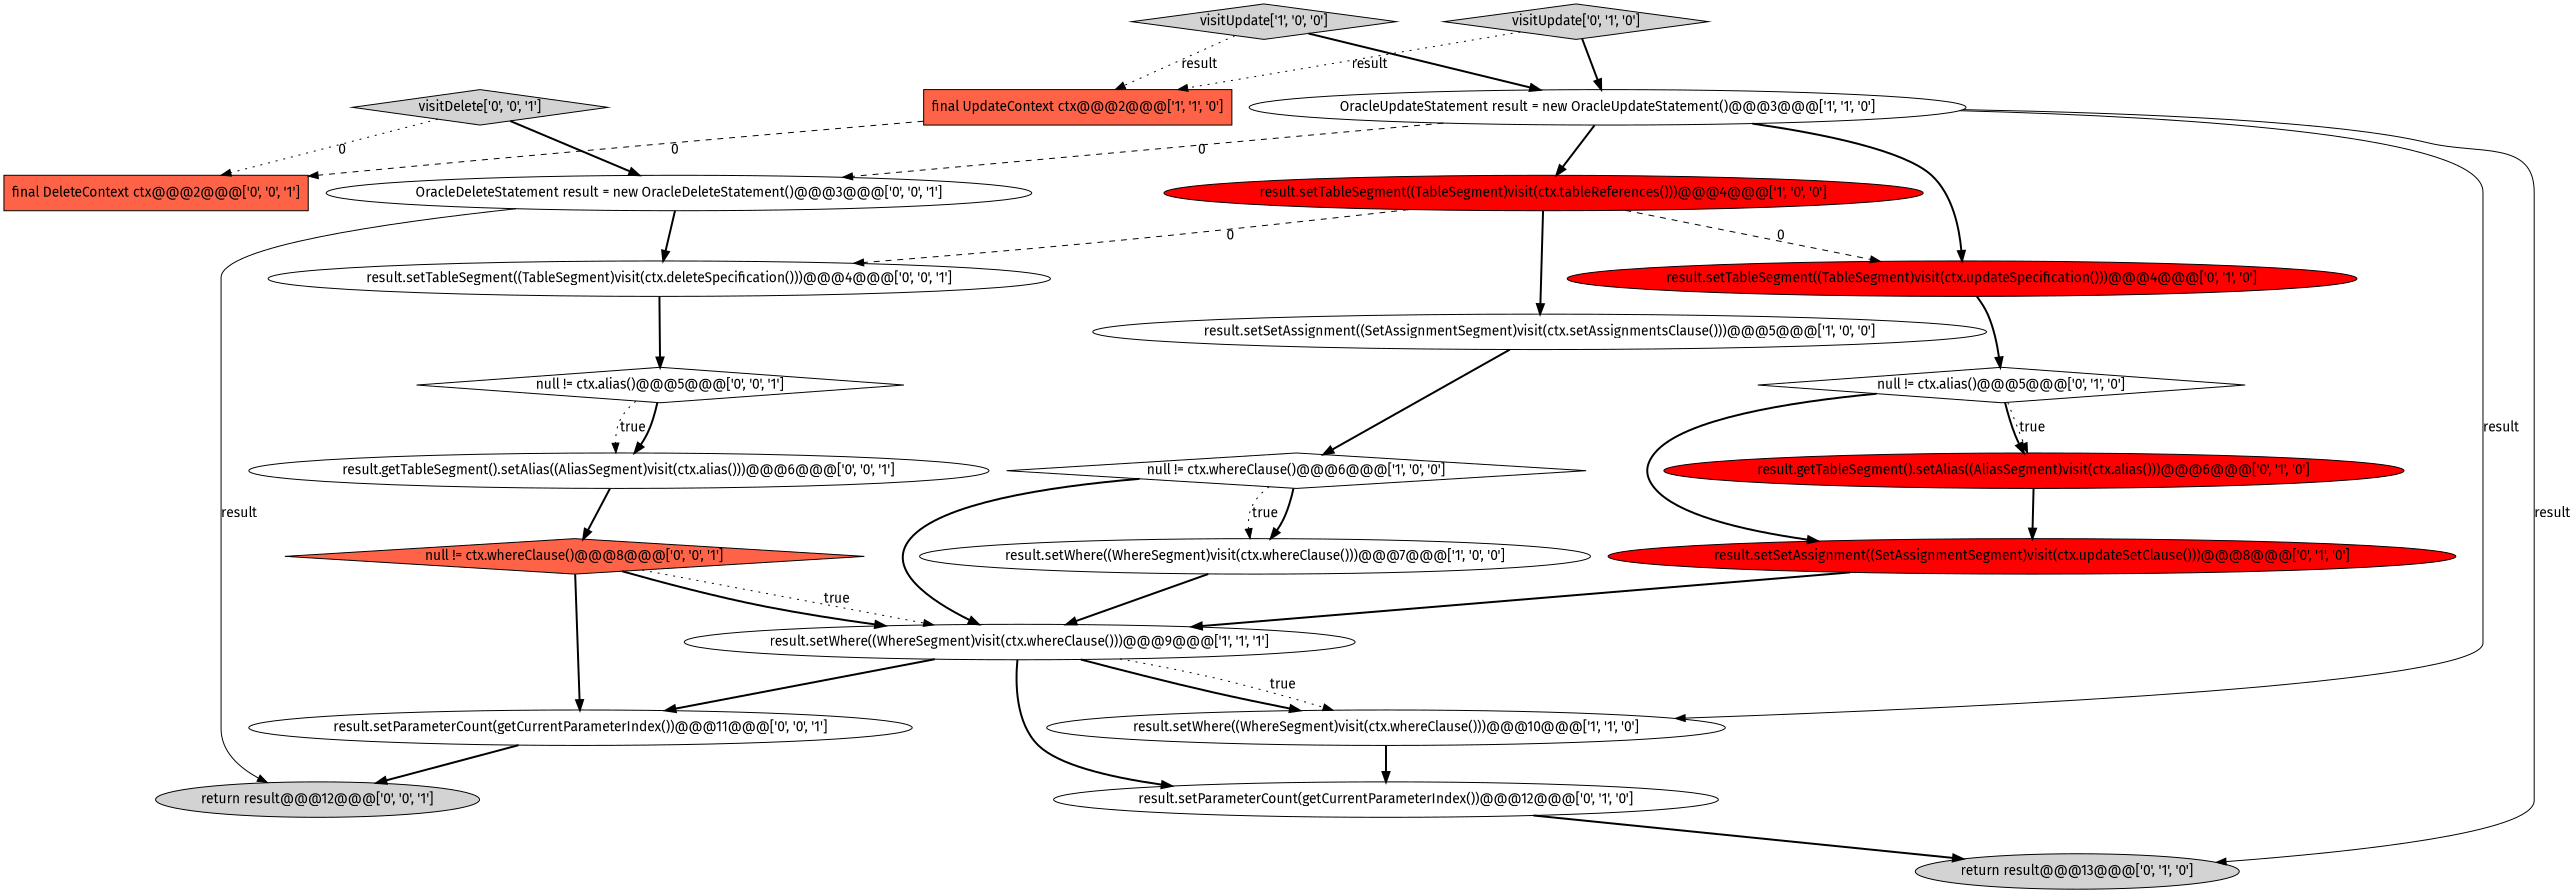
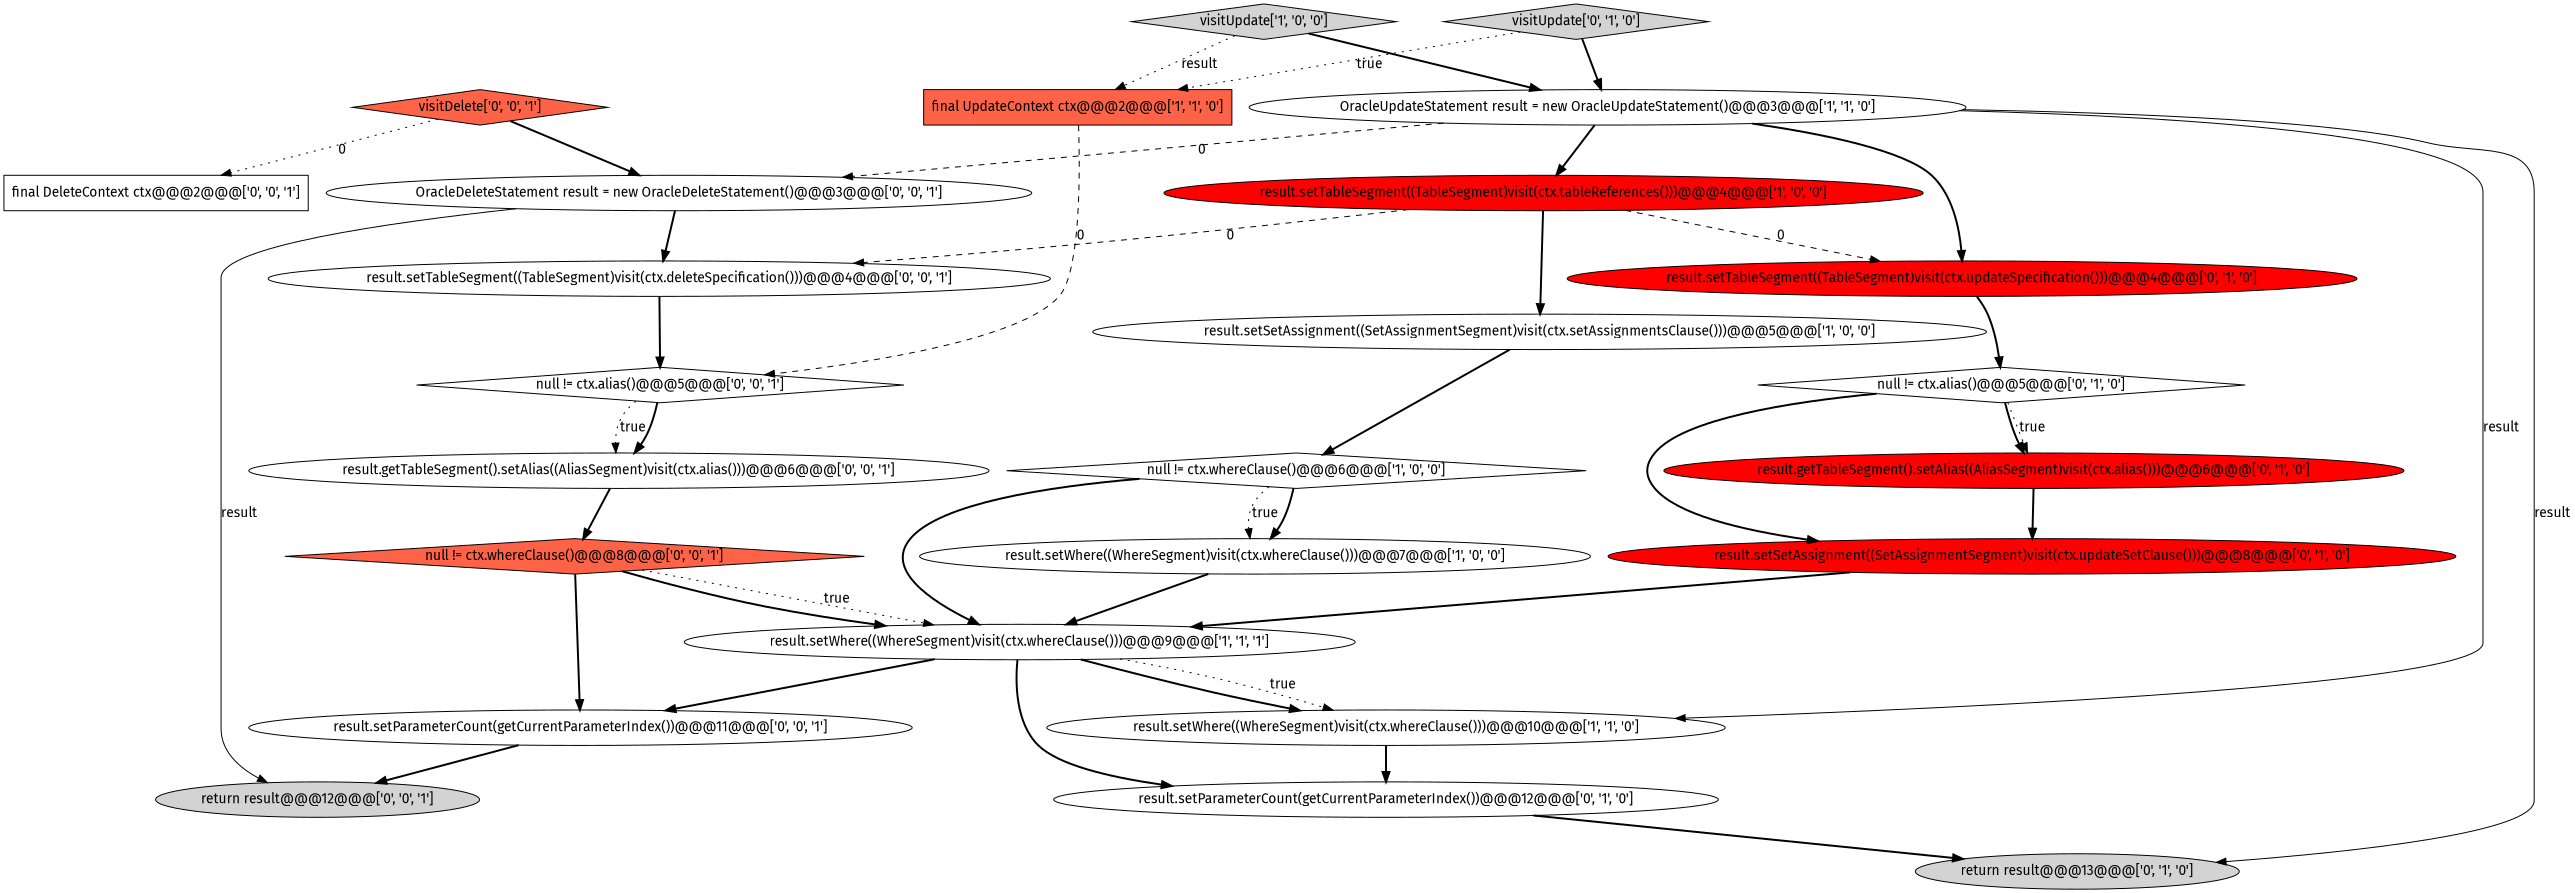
  digraph {
    fontname="Fira Sans"
    node [fillcolor=white fontname="Fira Sans" shape=ellipse style=filled]
    edge [fontname="Fira Sans" style=bold]
    n1 [fillcolor=tomato label="final UpdateContext ctx@@@2@@@['1', '1', '0']" shape=box]
-   n2 [fillcolor=tomato label="final DeleteContext ctx@@@2@@@['0', '0', '1']" shape=box]
+   n2 [label="final DeleteContext ctx@@@2@@@['0', '0', '1']" shape=box]
    n3 [label="result.setWhere((WhereSegment)visit(ctx.whereClause()))@@@10@@@['1', '1', '0']"]
    n4 [label="result.setParameterCount(getCurrentParameterIndex())@@@12@@@['0', '1', '0']"]
    n5 [fillcolor=lightgray label="return result@@@13@@@['0', '1', '0']"]
    n6 [fillcolor=lightgray label="visitUpdate['1', '0', '0']" shape=diamond]
    n7 [label="OracleUpdateStatement result = new OracleUpdateStatement()@@@3@@@['1', '1', '0']"]
    n8 [fillcolor=red label="result.setTableSegment((TableSegment)visit(ctx.tableReferences()))@@@4@@@['1', '0', '0']"]
    n9 [fillcolor=red label="result.setTableSegment((TableSegment)visit(ctx.updateSpecification()))@@@4@@@['0', '1', '0']"]
    n10 [label="OracleDeleteStatement result = new OracleDeleteStatement()@@@3@@@['0', '0', '1']"]
    n11 [fillcolor=tomato label="null != ctx.whereClause()@@@8@@@['0', '0', '1']" shape=diamond]
    n12 [label="result.setWhere((WhereSegment)visit(ctx.whereClause()))@@@9@@@['1', '1', '1']"]
    n13 [label="result.setParameterCount(getCurrentParameterIndex())@@@11@@@['0', '0', '1']"]
    n14 [fillcolor=lightgray label="return result@@@12@@@['0', '0', '1']"]
    n15 [label="null != ctx.whereClause()@@@6@@@['1', '0', '0']" shape=diamond]
    n16 [label="result.setWhere((WhereSegment)visit(ctx.whereClause()))@@@7@@@['1', '0', '0']"]
    n17 [label="result.setSetAssignment((SetAssignmentSegment)visit(ctx.setAssignmentsClause()))@@@5@@@['1', '0', '0']"]
    n18 [fillcolor=red label="result.setSetAssignment((SetAssignmentSegment)visit(ctx.updateSetClause()))@@@8@@@['0', '1', '0']"]
    n19 [fillcolor=lightgray label="visitUpdate['0', '1', '0']" shape=diamond]
    n20 [label="result.setTableSegment((TableSegment)visit(ctx.deleteSpecification()))@@@4@@@['0', '0', '1']"]
    n21 [label="null != ctx.alias()@@@5@@@['0', '1', '0']" shape=diamond]
    n22 [label="null != ctx.alias()@@@5@@@['0', '0', '1']" shape=diamond]
-   n23 [fillcolor=lightgray label="visitDelete['0', '0', '1']" shape=diamond]
+   n23 [fillcolor=tomato label="visitDelete['0', '0', '1']" shape=diamond]
    n24 [fillcolor=red label="result.getTableSegment().setAlias((AliasSegment)visit(ctx.alias()))@@@6@@@['0', '1', '0']"]
    n25 [label="result.getTableSegment().setAlias((AliasSegment)visit(ctx.alias()))@@@6@@@['0', '0', '1']"]
-   n1 -> n2 [label=0 style=dashed]
+   n1 -> n22 [label=0 style=dashed]
    n3 -> n4
    n4 -> n5
    n6 -> n1 [label=result style=dotted]
    n6 -> n7
    n7 -> n3 [label=result style=solid]
    n7 -> n5 [label=result style=solid]
    n7 -> n8
    n7 -> n9
    n7 -> n10 [label=0 style=dashed]
    n8 -> n9 [label=0 style=dashed]
    n8 -> n17
    n8 -> n20 [label=0 style=dashed]
    n9 -> n21
    n10 -> n14 [label=result style=solid]
    n10 -> n20
    n11 -> n12 [label=true style=dotted]
    n11 -> n12
    n11 -> n13
    n12 -> n3 [label=true style=dotted]
    n12 -> n3
    n12 -> n4
    n12 -> n13
    n13 -> n14
    n15 -> n12
    n15 -> n16
    n15 -> n16 [label=true style=dotted]
    n16 -> n12
    n17 -> n15
    n18 -> n12
-   n19 -> n1 [label=result style=dotted]
+   n19 -> n1 [label=true style=dotted]
    n19 -> n7
    n20 -> n22
    n21 -> n18
    n21 -> n24 [label=true style=dotted]
    n21 -> n24
    n22 -> n25 [label=true style=dotted]
    n22 -> n25
    n23 -> n2 [label=0 style=dotted]
    n23 -> n10
    n24 -> n18
    n25 -> n11
  }
